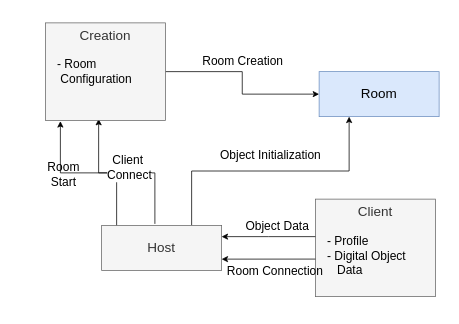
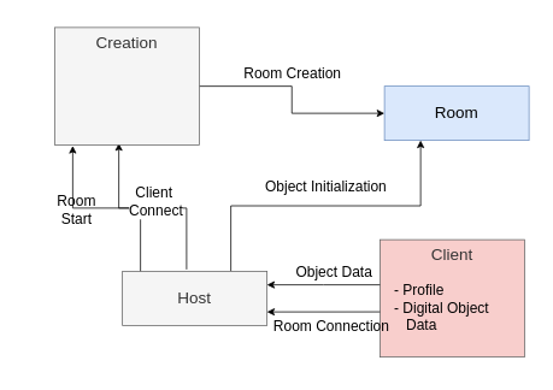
  <mxCell id="0" />
  <mxCell id="1" parent="0" />
  <mxCell id="2" value="" style="rounded=0;whiteSpace=wrap;html=1;strokeColor=none;" vertex="1" parent="1"><mxGeometry x="20" y="20" width="570" height="390" as="geometry" /></mxCell>
  <mxCell id="3" style="edgeStyle=orthogonalEdgeStyle;rounded=0;orthogonalLoop=1;jettySize=auto;html=1;exitX=0.75;exitY=0;exitDx=0;exitDy=0;entryX=0.25;entryY=1;entryDx=0;entryDy=0;" parent="1" source="9" target="14" edge="1"><mxGeometry relative="1" as="geometry" /></mxCell>
  <mxCell id="4" value="&lt;font style=&quot;font-size: 16px;&quot;&gt;Object Initialization&lt;/font&gt;" style="edgeLabel;html=1;align=center;verticalAlign=middle;resizable=0;points=[];" parent="3" vertex="1" connectable="0"><mxGeometry x="0.011" y="-3" relative="1" as="geometry"><mxPoint x="-2" y="-25" as="offset" /></mxGeometry></mxCell>
  <mxCell id="5" style="edgeStyle=orthogonalEdgeStyle;rounded=0;orthogonalLoop=1;jettySize=auto;html=1;exitX=0.125;exitY=0.017;exitDx=0;exitDy=0;entryX=0.125;entryY=1.008;entryDx=0;entryDy=0;exitPerimeter=0;entryPerimeter=0;" edge="1" parent="1" source="9" target="13"><mxGeometry relative="1" as="geometry" /></mxCell>
  <mxCell id="6" value="Room&lt;div&gt;Start&lt;/div&gt;" style="edgeLabel;html=1;align=center;verticalAlign=middle;resizable=0;points=[];fontSize=16;labelBackgroundColor=none;" vertex="1" connectable="0" parent="5"><mxGeometry x="0.058" y="1" relative="1" as="geometry"><mxPoint x="-29" as="offset" /></mxGeometry></mxCell>
  <mxCell id="7" style="edgeStyle=orthogonalEdgeStyle;rounded=0;orthogonalLoop=1;jettySize=auto;html=1;exitX=0.444;exitY=-0.033;exitDx=0;exitDy=0;entryX=0.444;entryY=0.985;entryDx=0;entryDy=0;entryPerimeter=0;exitPerimeter=0;" edge="1" parent="1" source="9" target="13"><mxGeometry relative="1" as="geometry" /></mxCell>
  <mxCell id="8" value="Client&amp;nbsp;&lt;div&gt;Connect&lt;/div&gt;" style="edgeLabel;html=1;align=center;verticalAlign=middle;resizable=0;points=[];fontSize=16;" vertex="1" connectable="0" parent="7"><mxGeometry x="-0.142" relative="1" as="geometry"><mxPoint x="-11" y="-8" as="offset" /></mxGeometry></mxCell>
  <mxCell id="9" value="Host" style="rounded=0;whiteSpace=wrap;html=1;fontSize=18;verticalAlign=middle;fillColor=#f5f5f5;fontColor=#333333;strokeColor=#666666;" parent="1" vertex="1"><mxGeometry x="135" y="300" width="160" height="60" as="geometry" /></mxCell>
- <mxCell id="10" value="Client" style="rounded=0;whiteSpace=wrap;html=1;fontSize=18;verticalAlign=top;fillColor=#f5f5f5;fontColor=#333333;strokeColor=#666666;" parent="1" vertex="1"><mxGeometry x="420" y="265" width="160" height="130" as="geometry" /></mxCell>
+ <mxCell id="10" value="Client" style="rounded=0;whiteSpace=wrap;html=1;fontSize=18;verticalAlign=top;fillColor=#f8cecc;fontColor=#333333;strokeColor=#666666;" parent="1" vertex="1"><mxGeometry x="420" y="265" width="160" height="130" as="geometry" /></mxCell>
  <mxCell id="11" style="edgeStyle=orthogonalEdgeStyle;rounded=0;orthogonalLoop=1;jettySize=auto;html=1;exitX=1;exitY=0.5;exitDx=0;exitDy=0;entryX=0;entryY=0.5;entryDx=0;entryDy=0;" parent="1" source="13" target="14" edge="1"><mxGeometry relative="1" as="geometry" /></mxCell>
  <mxCell id="12" value="Room Creation" style="edgeLabel;html=1;align=center;verticalAlign=middle;resizable=0;points=[];fontSize=16;labelBackgroundColor=none;" parent="11" vertex="1" connectable="0"><mxGeometry x="-0.13" relative="1" as="geometry"><mxPoint y="-15" as="offset" /></mxGeometry></mxCell>
  <mxCell id="13" value="Creation" style="rounded=0;whiteSpace=wrap;html=1;fontSize=18;verticalAlign=top;fillColor=#f5f5f5;fontColor=#333333;strokeColor=#666666;" parent="1" vertex="1"><mxGeometry x="60" y="30" width="160" height="130" as="geometry" /></mxCell>
  <mxCell id="14" value="Room" style="rounded=0;whiteSpace=wrap;html=1;fontSize=18;verticalAlign=middle;fillColor=#dae8fc;strokeColor=#6c8ebf;" parent="1" vertex="1"><mxGeometry x="425" y="95" width="160" height="60" as="geometry" /></mxCell>
  <mxCell id="15" value="- Profile&lt;div&gt;&lt;div&gt;- Digital Object&amp;nbsp; &amp;nbsp; &amp;nbsp; &amp;nbsp; &amp;nbsp;Data&lt;/div&gt;&lt;/div&gt;" style="text;strokeColor=none;fillColor=none;align=left;verticalAlign=middle;spacingLeft=4;spacingRight=4;overflow=hidden;points=[[0,0.5],[1,0.5]];portConstraint=eastwest;rotatable=0;whiteSpace=wrap;html=1;fontSize=16;" parent="1" vertex="1"><mxGeometry x="430" y="305" width="140" height="70" as="geometry" /></mxCell>
- <mxCell id="16" value="- Room&amp;nbsp; &amp;nbsp; &amp;nbsp; &amp;nbsp; &amp;nbsp; &amp;nbsp;Configuration" style="text;strokeColor=none;fillColor=none;align=left;verticalAlign=middle;spacingLeft=4;spacingRight=4;overflow=hidden;points=[[0,0.5],[1,0.5]];portConstraint=eastwest;rotatable=0;whiteSpace=wrap;html=1;fontSize=16;" parent="1" vertex="1"><mxGeometry x="70" y="60" width="140" height="70" as="geometry" /></mxCell>
  <mxCell id="17" style="edgeStyle=orthogonalEdgeStyle;rounded=0;orthogonalLoop=1;jettySize=auto;html=1;exitX=1;exitY=0.25;exitDx=0;exitDy=0;startArrow=classic;startFill=1;endArrow=none;endFill=0;" edge="1" parent="1" source="9"><mxGeometry relative="1" as="geometry"><mxPoint x="420" y="315" as="targetPoint" /></mxGeometry></mxCell>
  <mxCell id="18" value="Object Data" style="edgeLabel;html=1;align=center;verticalAlign=middle;resizable=0;points=[];fontSize=16;labelBackgroundColor=none;" vertex="1" connectable="0" parent="17"><mxGeometry x="-0.292" y="-1" relative="1" as="geometry"><mxPoint x="29" y="-16" as="offset" /></mxGeometry></mxCell>
  <mxCell id="19" style="edgeStyle=orthogonalEdgeStyle;rounded=0;orthogonalLoop=1;jettySize=auto;html=1;exitX=1;exitY=0.75;exitDx=0;exitDy=0;entryX=0;entryY=0.615;entryDx=0;entryDy=0;entryPerimeter=0;startArrow=classic;startFill=1;endArrow=none;endFill=0;" edge="1" parent="1" source="9" target="10"><mxGeometry relative="1" as="geometry" /></mxCell>
  <mxCell id="20" value="Room Connection" style="edgeLabel;html=1;align=center;verticalAlign=middle;resizable=0;points=[];fontSize=16;labelBackgroundColor=none;" vertex="1" connectable="0" parent="19"><mxGeometry x="-0.23" y="1" relative="1" as="geometry"><mxPoint x="23" y="16" as="offset" /></mxGeometry></mxCell>
